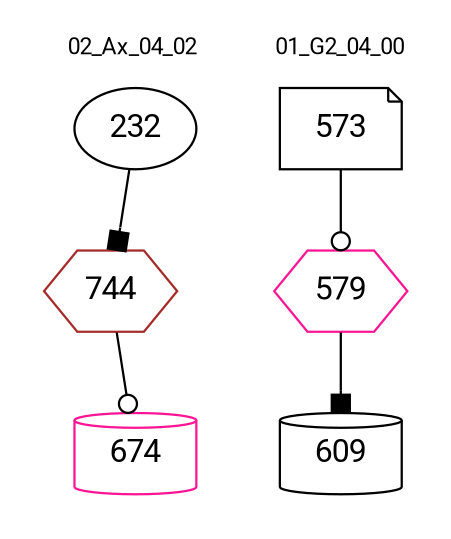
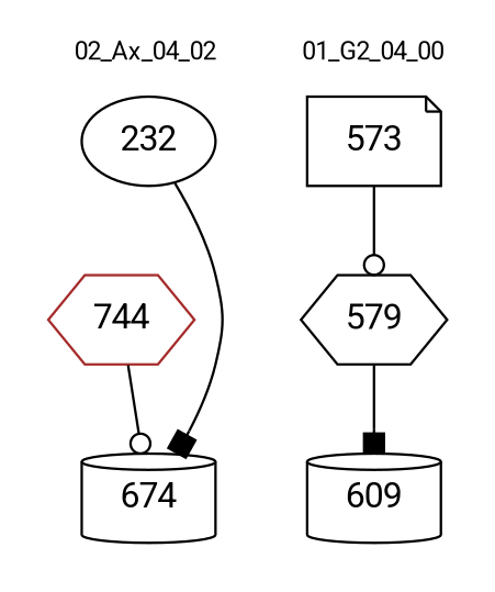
  digraph {
    fontname=Roboto
    node [color=black fontname=Roboto shape=hexagon]
    edge [arrowhead=box color=black fontname=Roboto]
    n1 [label=232 shape=ellipse]
    n2 [color=brown label=744]
-   n3 [color=deeppink label=674 shape=cylinder]
+   n3 [label=674 shape=cylinder]
    n4 [label=573 shape=note]
-   n5 [color=deeppink label=579]
+   n5 [label=579]
    n6 [label=609 shape=cylinder]
    subgraph cluster_1 {
      color=white
      fontsize=10
      label="02_Ax_04_02"
      n1
      n2
      n3
    }
    subgraph cluster_2 {
      color=white
      fontsize=10
      label="01_G2_04_00"
      n4
      n5
      n6
    }
-   n1 -> n2
+   n1 -> n3
    n2 -> n3 [arrowhead=odot]
    n4 -> n5 [arrowhead=odot]
    n5 -> n6
  }
